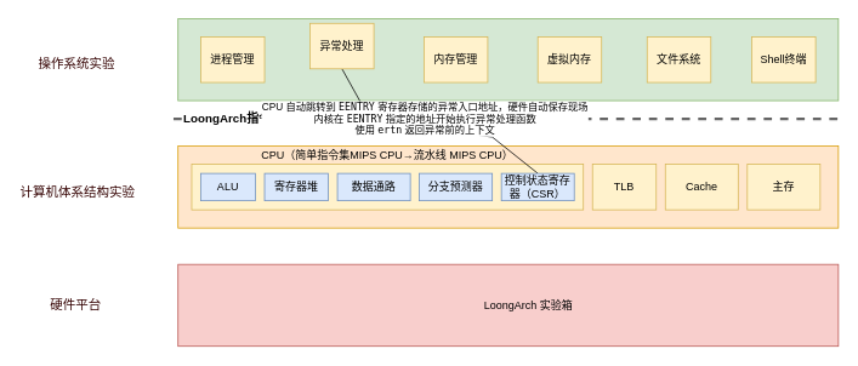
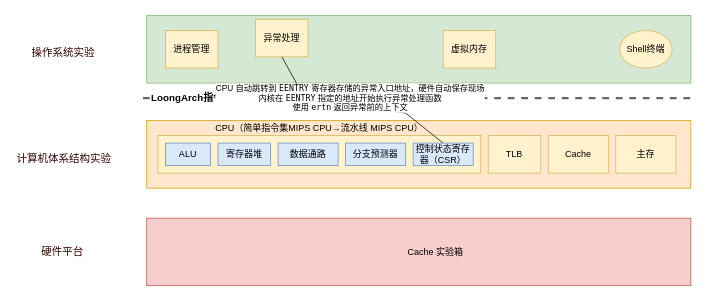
  <mxCell id="0" />
  <mxCell id="1" parent="0" />
  <mxCell id="2" value="" style="rounded=0;whiteSpace=wrap;html=1;fillColor=#ffe6cc;strokeColor=#d79b00;" parent="1" vertex="1"><mxGeometry x="195" y="160" width="725" height="90" as="geometry" /></mxCell>
  <mxCell id="3" value="CPU（简单指令集MIPS CPU→流水线 MIPS CPU）" style="whiteSpace=wrap;html=1;align=center;treeFolding=1;treeMoving=1;newEdgeStyle={&quot;edgeStyle&quot;:&quot;elbowEdgeStyle&quot;,&quot;startArrow&quot;:&quot;none&quot;,&quot;endArrow&quot;:&quot;none&quot;};labelPosition=center;verticalLabelPosition=top;verticalAlign=bottom;fillColor=#fff2cc;strokeColor=#d6b656;" parent="1" vertex="1"><mxGeometry x="210" y="180" width="430" height="50" as="geometry" /></mxCell>
  <mxCell id="4" value="ALU" style="whiteSpace=wrap;html=1;align=center;treeFolding=1;treeMoving=1;newEdgeStyle={&quot;edgeStyle&quot;:&quot;elbowEdgeStyle&quot;,&quot;startArrow&quot;:&quot;none&quot;,&quot;endArrow&quot;:&quot;none&quot;};fillColor=#dae8fc;strokeColor=#6c8ebf;" parent="1" vertex="1"><mxGeometry x="220" y="190" width="60" height="30" as="geometry" /></mxCell>
  <mxCell id="5" style="edgeStyle=elbowEdgeStyle;rounded=0;orthogonalLoop=1;jettySize=auto;html=1;startArrow=none;endArrow=none;exitX=0.5;exitY=0;exitDx=0;exitDy=0;" parent="1" source="3" target="3" edge="1"><mxGeometry relative="1" as="geometry" /></mxCell>
  <mxCell id="6" value="分支预测器" style="whiteSpace=wrap;html=1;align=center;treeFolding=1;treeMoving=1;newEdgeStyle={&quot;edgeStyle&quot;:&quot;elbowEdgeStyle&quot;,&quot;startArrow&quot;:&quot;none&quot;,&quot;endArrow&quot;:&quot;none&quot;};fillColor=#dae8fc;strokeColor=#6c8ebf;" parent="1" vertex="1"><mxGeometry x="460" y="190" width="80" height="30" as="geometry" /></mxCell>
  <mxCell id="7" value="TLB" style="whiteSpace=wrap;html=1;align=center;treeFolding=1;treeMoving=1;newEdgeStyle={&quot;edgeStyle&quot;:&quot;elbowEdgeStyle&quot;,&quot;startArrow&quot;:&quot;none&quot;,&quot;endArrow&quot;:&quot;none&quot;};labelPosition=center;verticalLabelPosition=middle;verticalAlign=middle;fillColor=#fff2cc;strokeColor=#d6b656;" parent="1" vertex="1"><mxGeometry x="650" y="180" width="70" height="50" as="geometry" /></mxCell>
  <mxCell id="8" value="寄存器堆" style="whiteSpace=wrap;html=1;align=center;treeFolding=1;treeMoving=1;newEdgeStyle={&quot;edgeStyle&quot;:&quot;elbowEdgeStyle&quot;,&quot;startArrow&quot;:&quot;none&quot;,&quot;endArrow&quot;:&quot;none&quot;};fillColor=#dae8fc;strokeColor=#6c8ebf;" parent="1" vertex="1"><mxGeometry x="290" y="190" width="70" height="30" as="geometry" /></mxCell>
  <mxCell id="9" value="Cache" style="whiteSpace=wrap;html=1;align=center;treeFolding=1;treeMoving=1;newEdgeStyle={&quot;edgeStyle&quot;:&quot;elbowEdgeStyle&quot;,&quot;startArrow&quot;:&quot;none&quot;,&quot;endArrow&quot;:&quot;none&quot;};labelPosition=center;verticalLabelPosition=middle;verticalAlign=middle;fillColor=#fff2cc;strokeColor=#d6b656;" parent="1" vertex="1"><mxGeometry x="730" y="180" width="80" height="50" as="geometry" /></mxCell>
  <mxCell id="10" value="" style="endArrow=none;dashed=1;html=1;rounded=0;strokeWidth=3;fillColor=#f5f5f5;strokeColor=#666666;" parent="1" edge="1"><mxGeometry width="50" height="50" relative="1" as="geometry"><mxPoint x="190" y="130" as="sourcePoint" /><mxPoint x="920" y="130" as="targetPoint" /><Array as="points"><mxPoint x="640" y="130" /></Array></mxGeometry></mxCell>
  <mxCell id="11" value="LoongArch指令集" style="edgeLabel;html=1;align=center;verticalAlign=middle;resizable=0;points=[];fontSize=13;fontStyle=1" parent="10" vertex="1" connectable="0"><mxGeometry x="-0.07" y="2" relative="1" as="geometry"><mxPoint x="-275" as="offset" /></mxGeometry></mxCell>
  <mxCell id="12" value="" style="rounded=0;whiteSpace=wrap;html=1;fillColor=#d5e8d4;strokeColor=#82b366;" parent="1" vertex="1"><mxGeometry x="195" y="20" width="725" height="90" as="geometry" /></mxCell>
  <mxCell id="13" value="&lt;span style=&quot;font-size: 10.5pt;&quot;&gt;&lt;font style=&quot;color: rgb(51, 0, 0);&quot;&gt;操作系统实验&lt;/font&gt;&lt;/span&gt;" style="text;whiteSpace=wrap;html=1;" parent="1" vertex="1"><mxGeometry x="40" y="55" width="90" height="20" as="geometry" /></mxCell>
  <mxCell id="14" value="进程管理" style="whiteSpace=wrap;html=1;align=center;treeFolding=1;treeMoving=1;newEdgeStyle={&quot;edgeStyle&quot;:&quot;elbowEdgeStyle&quot;,&quot;startArrow&quot;:&quot;none&quot;,&quot;endArrow&quot;:&quot;none&quot;};labelPosition=center;verticalLabelPosition=middle;verticalAlign=middle;fillColor=#fff2cc;strokeColor=#d6b656;" parent="1" vertex="1"><mxGeometry x="220" y="40" width="70" height="50" as="geometry" /></mxCell>
  <mxCell id="15" style="rounded=0;orthogonalLoop=1;jettySize=auto;html=1;startArrow=none;endArrow=none;exitX=0.5;exitY=1;exitDx=0;exitDy=0;entryX=0.5;entryY=0;entryDx=0;entryDy=0;" edge="1" parent="1" source="17" target="27"><mxGeometry relative="1" as="geometry"><Array as="points"><mxPoint x="400" y="120" /><mxPoint x="470" y="140" /><mxPoint x="540" y="150" /></Array></mxGeometry></mxCell>
  <mxCell id="16" value="CPU 自动跳转到 &lt;code data-end=&quot;261&quot; data-start=&quot;253&quot;&gt;EENTRY&lt;/code&gt; 寄存器存储的异常入口地址，硬件自动保存现场&lt;div&gt;&lt;span style=&quot;background-color: light-dark(#ffffff, var(--ge-dark-color, #121212)); color: light-dark(rgb(0, 0, 0), rgb(255, 255, 255));&quot;&gt;内核在 &lt;/span&gt;&lt;code style=&quot;background-color: light-dark(#ffffff, var(--ge-dark-color, #121212)); color: light-dark(rgb(0, 0, 0), rgb(255, 255, 255));&quot; data-end=&quot;847&quot; data-start=&quot;839&quot;&gt;EENTRY&lt;/code&gt;&lt;span style=&quot;background-color: light-dark(#ffffff, var(--ge-dark-color, #121212)); color: light-dark(rgb(0, 0, 0), rgb(255, 255, 255));&quot;&gt; 指定的地址开始执行异常处理函数&lt;/span&gt;&lt;div&gt;&lt;div&gt;使用 &lt;code data-end=&quot;980&quot; data-start=&quot;974&quot;&gt;ertn&lt;/code&gt; 返回异常前的上下文&lt;/div&gt;&lt;/div&gt;&lt;/div&gt;" style="edgeLabel;html=1;align=center;verticalAlign=middle;resizable=0;points=[];" vertex="1" connectable="0" parent="15"><mxGeometry x="0.012" y="4" relative="1" as="geometry"><mxPoint x="-12" y="-7" as="offset" /></mxGeometry></mxCell>
  <mxCell id="17" value="异常处理" style="whiteSpace=wrap;html=1;align=center;treeFolding=1;treeMoving=1;newEdgeStyle={&quot;edgeStyle&quot;:&quot;elbowEdgeStyle&quot;,&quot;startArrow&quot;:&quot;none&quot;,&quot;endArrow&quot;:&quot;none&quot;};labelPosition=center;verticalLabelPosition=middle;verticalAlign=middle;fillColor=#fff2cc;strokeColor=#d6b656;" parent="1" vertex="1"><mxGeometry x="340" y="25" width="70" height="50" as="geometry" /></mxCell>
- <mxCell id="18" value="内存管理" style="whiteSpace=wrap;html=1;align=center;treeFolding=1;treeMoving=1;newEdgeStyle={&quot;edgeStyle&quot;:&quot;elbowEdgeStyle&quot;,&quot;startArrow&quot;:&quot;none&quot;,&quot;endArrow&quot;:&quot;none&quot;};labelPosition=center;verticalLabelPosition=middle;verticalAlign=middle;fillColor=#fff2cc;strokeColor=#d6b656;" parent="1" vertex="1"><mxGeometry x="465" y="40" width="70" height="50" as="geometry" /></mxCell>
  <mxCell id="19" value="虚拟内存" style="whiteSpace=wrap;html=1;align=center;treeFolding=1;treeMoving=1;newEdgeStyle={&quot;edgeStyle&quot;:&quot;elbowEdgeStyle&quot;,&quot;startArrow&quot;:&quot;none&quot;,&quot;endArrow&quot;:&quot;none&quot;};labelPosition=center;verticalLabelPosition=middle;verticalAlign=middle;fillColor=#fff2cc;strokeColor=#d6b656;" parent="1" vertex="1"><mxGeometry x="590" y="40" width="70" height="50" as="geometry" /></mxCell>
- <mxCell id="20" value="文件系统" style="whiteSpace=wrap;html=1;align=center;treeFolding=1;treeMoving=1;newEdgeStyle={&quot;edgeStyle&quot;:&quot;elbowEdgeStyle&quot;,&quot;startArrow&quot;:&quot;none&quot;,&quot;endArrow&quot;:&quot;none&quot;};labelPosition=center;verticalLabelPosition=middle;verticalAlign=middle;fillColor=#fff2cc;strokeColor=#d6b656;" parent="1" vertex="1"><mxGeometry x="710" y="40" width="70" height="50" as="geometry" /></mxCell>
- <mxCell id="21" value="Shell终端" style="whiteSpace=wrap;html=1;align=center;treeFolding=1;treeMoving=1;newEdgeStyle={&quot;edgeStyle&quot;:&quot;elbowEdgeStyle&quot;,&quot;startArrow&quot;:&quot;none&quot;,&quot;endArrow&quot;:&quot;none&quot;};labelPosition=center;verticalLabelPosition=middle;verticalAlign=middle;fillColor=#fff2cc;strokeColor=#d6b656;" parent="1" vertex="1"><mxGeometry x="825" y="40" width="70" height="50" as="geometry" /></mxCell>
+ <mxCell id="21" value="Shell终端" style="ellipse;whiteSpace=wrap;html=1;align=center;treeFolding=1;treeMoving=1;newEdgeStyle={&quot;edgeStyle&quot;:&quot;elbowEdgeStyle&quot;,&quot;startArrow&quot;:&quot;none&quot;,&quot;endArrow&quot;:&quot;none&quot;};labelPosition=center;verticalLabelPosition=middle;verticalAlign=middle;fillColor=#fff2cc;strokeColor=#d6b656;" parent="1" vertex="1"><mxGeometry x="825" y="40" width="70" height="50" as="geometry" /></mxCell>
  <mxCell id="22" value="" style="rounded=0;whiteSpace=wrap;html=1;fillColor=#f8cecc;strokeColor=#b85450;" vertex="1" parent="1"><mxGeometry x="195" y="290" width="725" height="90" as="geometry" /></mxCell>
- <mxCell id="23" value="LoongArch 实验箱" style="text;html=1;align=center;verticalAlign=middle;whiteSpace=wrap;rounded=0;" parent="1" vertex="1"><mxGeometry x="510" y="320" width="140" height="30" as="geometry" /></mxCell>
+ <mxCell id="23" value="Cache 实验箱" style="text;html=1;align=center;verticalAlign=middle;whiteSpace=wrap;rounded=0;" parent="1" vertex="1"><mxGeometry x="510" y="320" width="140" height="30" as="geometry" /></mxCell>
  <mxCell id="24" value="&lt;span style=&quot;font-size: 10.5pt;&quot;&gt;&lt;font style=&quot;color: rgb(51, 0, 0);&quot;&gt;计算机体系结构实验&lt;/font&gt;&lt;/span&gt;" style="text;whiteSpace=wrap;html=1;" vertex="1" parent="1"><mxGeometry x="20" y="195" width="130" height="20" as="geometry" /></mxCell>
  <mxCell id="25" value="&lt;span style=&quot;font-size: 10.5pt;&quot;&gt;&lt;font style=&quot;color: rgb(51, 0, 0);&quot;&gt;硬件平台&lt;/font&gt;&lt;/span&gt;" style="text;whiteSpace=wrap;html=1;" vertex="1" parent="1"><mxGeometry x="52.5" y="320" width="65" height="20" as="geometry" /></mxCell>
  <mxCell id="26" value="数据通路" style="whiteSpace=wrap;html=1;align=center;treeFolding=1;treeMoving=1;newEdgeStyle={&quot;edgeStyle&quot;:&quot;elbowEdgeStyle&quot;,&quot;startArrow&quot;:&quot;none&quot;,&quot;endArrow&quot;:&quot;none&quot;};fillColor=#dae8fc;strokeColor=#6c8ebf;" vertex="1" parent="1"><mxGeometry x="370" y="190" width="80" height="30" as="geometry" /></mxCell>
  <mxCell id="27" value="控制状态寄存器（CSR）" style="whiteSpace=wrap;html=1;align=center;treeFolding=1;treeMoving=1;newEdgeStyle={&quot;edgeStyle&quot;:&quot;elbowEdgeStyle&quot;,&quot;startArrow&quot;:&quot;none&quot;,&quot;endArrow&quot;:&quot;none&quot;};fillColor=#dae8fc;strokeColor=#6c8ebf;" vertex="1" parent="1"><mxGeometry x="550" y="190" width="80" height="30" as="geometry" /></mxCell>
  <mxCell id="28" style="edgeStyle=elbowEdgeStyle;rounded=0;orthogonalLoop=1;jettySize=auto;html=1;startArrow=none;endArrow=none;exitX=1;exitY=0.5;exitDx=0;exitDy=0;" edge="1" parent="1" source="3" target="3"><mxGeometry relative="1" as="geometry" /></mxCell>
  <mxCell id="29" value="主存" style="whiteSpace=wrap;html=1;align=center;treeFolding=1;treeMoving=1;newEdgeStyle={&quot;edgeStyle&quot;:&quot;elbowEdgeStyle&quot;,&quot;startArrow&quot;:&quot;none&quot;,&quot;endArrow&quot;:&quot;none&quot;};labelPosition=center;verticalLabelPosition=middle;verticalAlign=middle;fillColor=#fff2cc;strokeColor=#d6b656;" vertex="1" parent="1"><mxGeometry x="820" y="180" width="80" height="50" as="geometry" /></mxCell>
